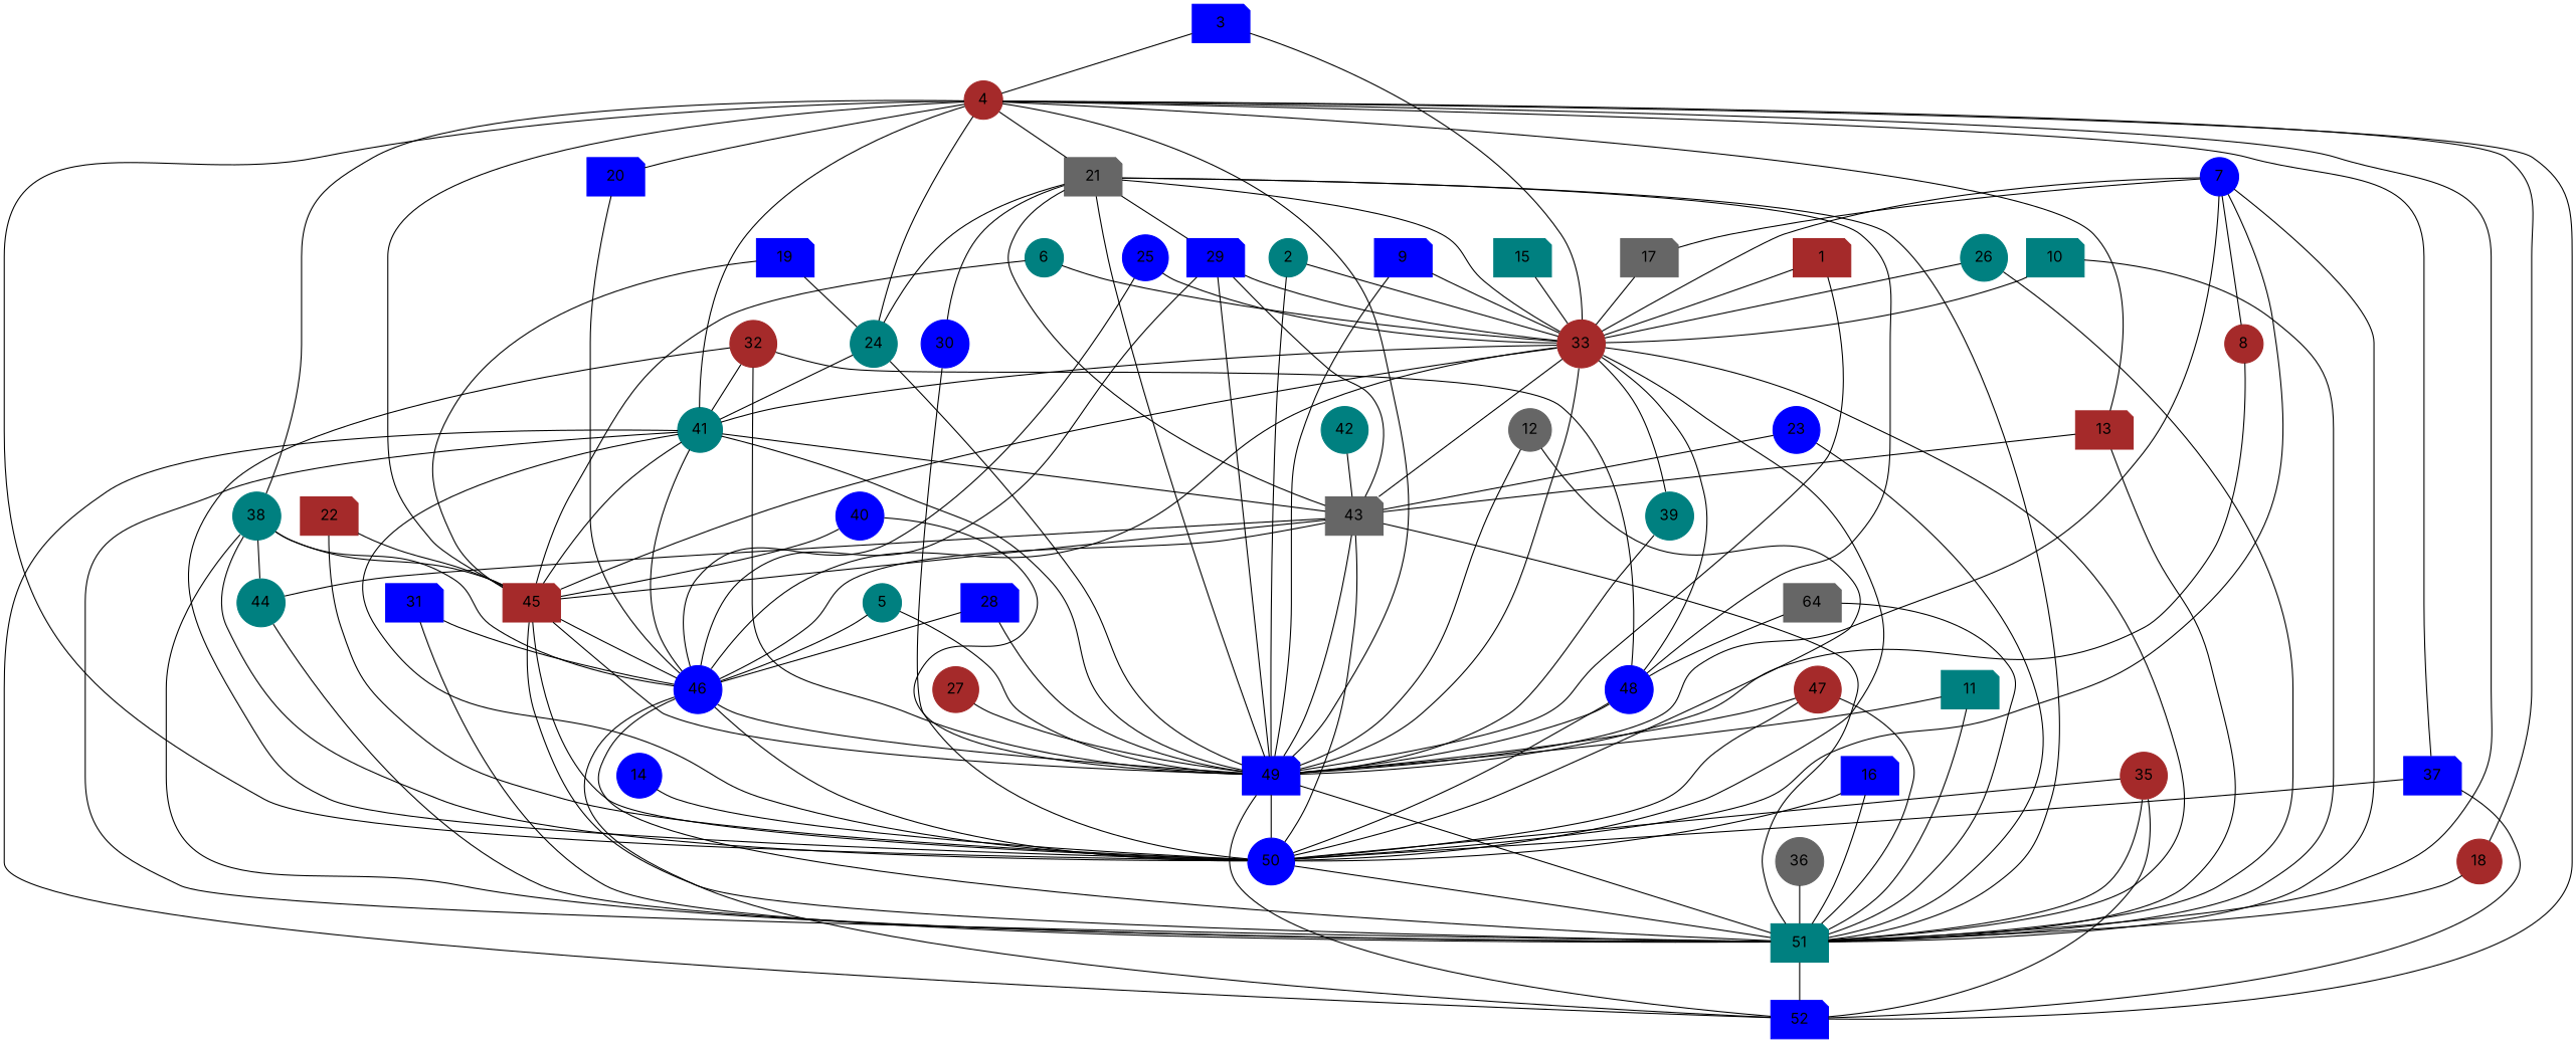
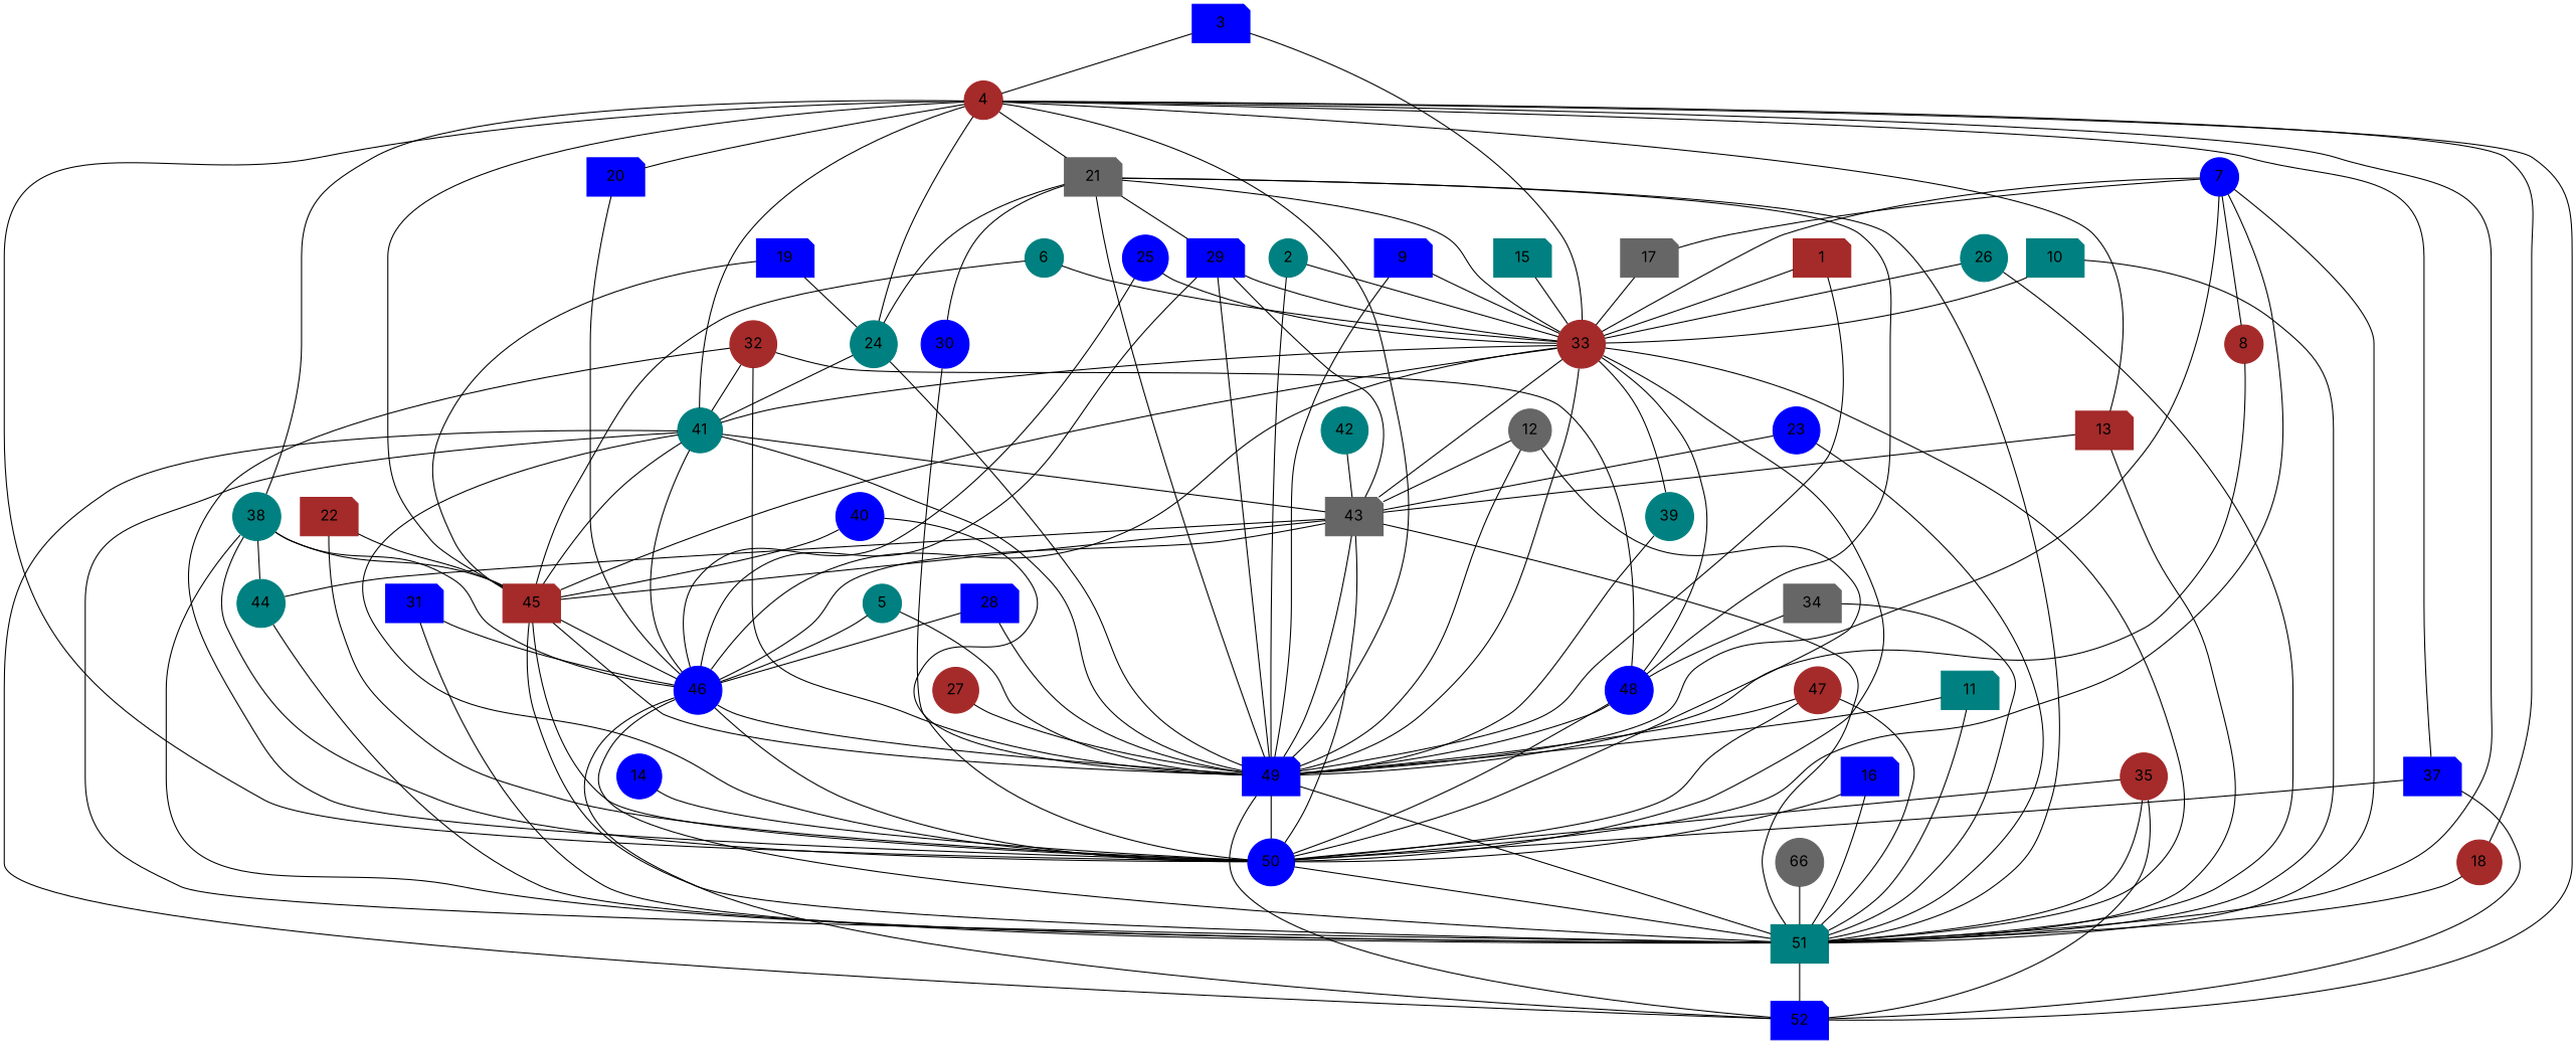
  graph {
    fontname=Inter
    node [color=blue fontname=Inter shape=circle style=filled]
    edge [fontname=Inter weight=1.0]
    1 [color=brown shape=note]
    33 [color=brown]
    49 [shape=note]
    41 [color=teal]
    45 [color=brown shape=note]
    50
    51 [color=teal shape=note]
    46
    43 [color=gray40 shape=note]
    48
    39 [color=teal]
    52 [shape=note]
    2 [color=teal]
    3 [shape=note]
    4 [color=brown]
    13 [color=brown shape=note]
    18 [color=brown]
    20 [shape=note]
    21 [color=gray40 shape=note]
    24 [color=teal]
    37 [shape=note]
    38 [color=teal]
    29 [shape=note]
    30
    44 [color=teal]
    5 [color=teal]
    6 [color=teal]
    7
    8 [color=brown]
    17 [color=gray40 shape=note]
    9 [shape=note]
    10 [color=teal shape=note]
    11 [color=teal shape=note]
    12 [color=gray40]
    14
    15 [color=teal shape=note]
    16 [shape=note]
    19 [shape=note]
    22 [color=brown shape=note]
    23
    25
    26 [color=teal]
    27 [color=brown]
    28 [shape=note]
    31 [shape=note]
    32 [color=brown]
-   34 [color=gray40 shape=note label=64]
+   34 [color=gray40 shape=note]
    35 [color=brown]
-   36 [color=gray40]
+   36 [color=gray40 label=66]
    40
    42 [color=teal]
    47 [color=brown]
    1 -- 33
    1 -- 49
    33 -- 49 [weight=2.0]
    33 -- 41
    33 -- 45
    33 -- 50 [weight=2.0]
    33 -- 51 [weight=2.0]
    33 -- 46
    33 -- 43
    33 -- 48
    33 -- 39
    49 -- 50 [weight=4.0]
    49 -- 51 [weight=2.0]
    49 -- 52
    41 -- 49 [weight=2.0]
    41 -- 45
    41 -- 50 [weight=2.0]
    41 -- 51
    41 -- 46
    41 -- 43
    41 -- 52
    45 -- 49 [weight=2.0]
    45 -- 50 [weight=3.0]
    45 -- 51
    45 -- 46
    50 -- 51 [weight=3.0]
    51 -- 52
    46 -- 49 [weight=3.0]
    46 -- 50 [weight=3.0]
    46 -- 51 [weight=2.0]
    46 -- 52
    43 -- 49 [weight=3.0]
    43 -- 45
    43 -- 50 [weight=2.0]
    43 -- 51 [weight=3.0]
    43 -- 46
    43 -- 44
    48 -- 49
    48 -- 50 [weight=2.0]
    39 -- 49
    2 -- 33
    2 -- 49
    3 -- 33
    3 -- 4
    4 -- 49
    4 -- 41 [weight=3.0]
    4 -- 45
    4 -- 50
    4 -- 51
    4 -- 52
    4 -- 13
    4 -- 18
    4 -- 20
    4 -- 21
    4 -- 24
    4 -- 37
    4 -- 38
    13 -- 51
    13 -- 43
    18 -- 51
    20 -- 46
    21 -- 33
    21 -- 49
    21 -- 51
-   21 -- 43
+   12 -- 43
    21 -- 48
    21 -- 24
    21 -- 29
    21 -- 30
    24 -- 49
    24 -- 41
    37 -- 50
    37 -- 52
    38 -- 45
    38 -- 50
    38 -- 51
    38 -- 46
    38 -- 44
    29 -- 33
    29 -- 49 [weight=2.0]
    29 -- 46
    29 -- 43
    30 -- 50
    44 -- 51
    5 -- 49
    5 -- 46
    6 -- 33
    6 -- 45
    7 -- 33
    7 -- 49
    7 -- 50
    7 -- 51
    7 -- 8
    7 -- 17
    8 -- 49
    17 -- 33
    9 -- 33
    9 -- 49
    10 -- 33
    10 -- 51
    11 -- 49
    11 -- 51
    12 -- 49
    12 -- 50
    14 -- 50 [weight=2.0]
    15 -- 33
    16 -- 50
    16 -- 51
    19 -- 45
    19 -- 24
    22 -- 45
    22 -- 50 [weight=2.0]
    23 -- 51
    23 -- 43
    25 -- 33
    25 -- 46
    26 -- 33
    26 -- 51
    27 -- 49
    28 -- 49
    28 -- 46
    31 -- 51
    31 -- 46
    32 -- 49
    32 -- 41
    32 -- 50
    32 -- 48
    34 -- 51
    34 -- 48
    35 -- 50
    35 -- 51
    35 -- 52
    36 -- 51
    40 -- 49
    40 -- 45
    42 -- 43
    47 -- 49
    47 -- 50
    47 -- 51
  }
